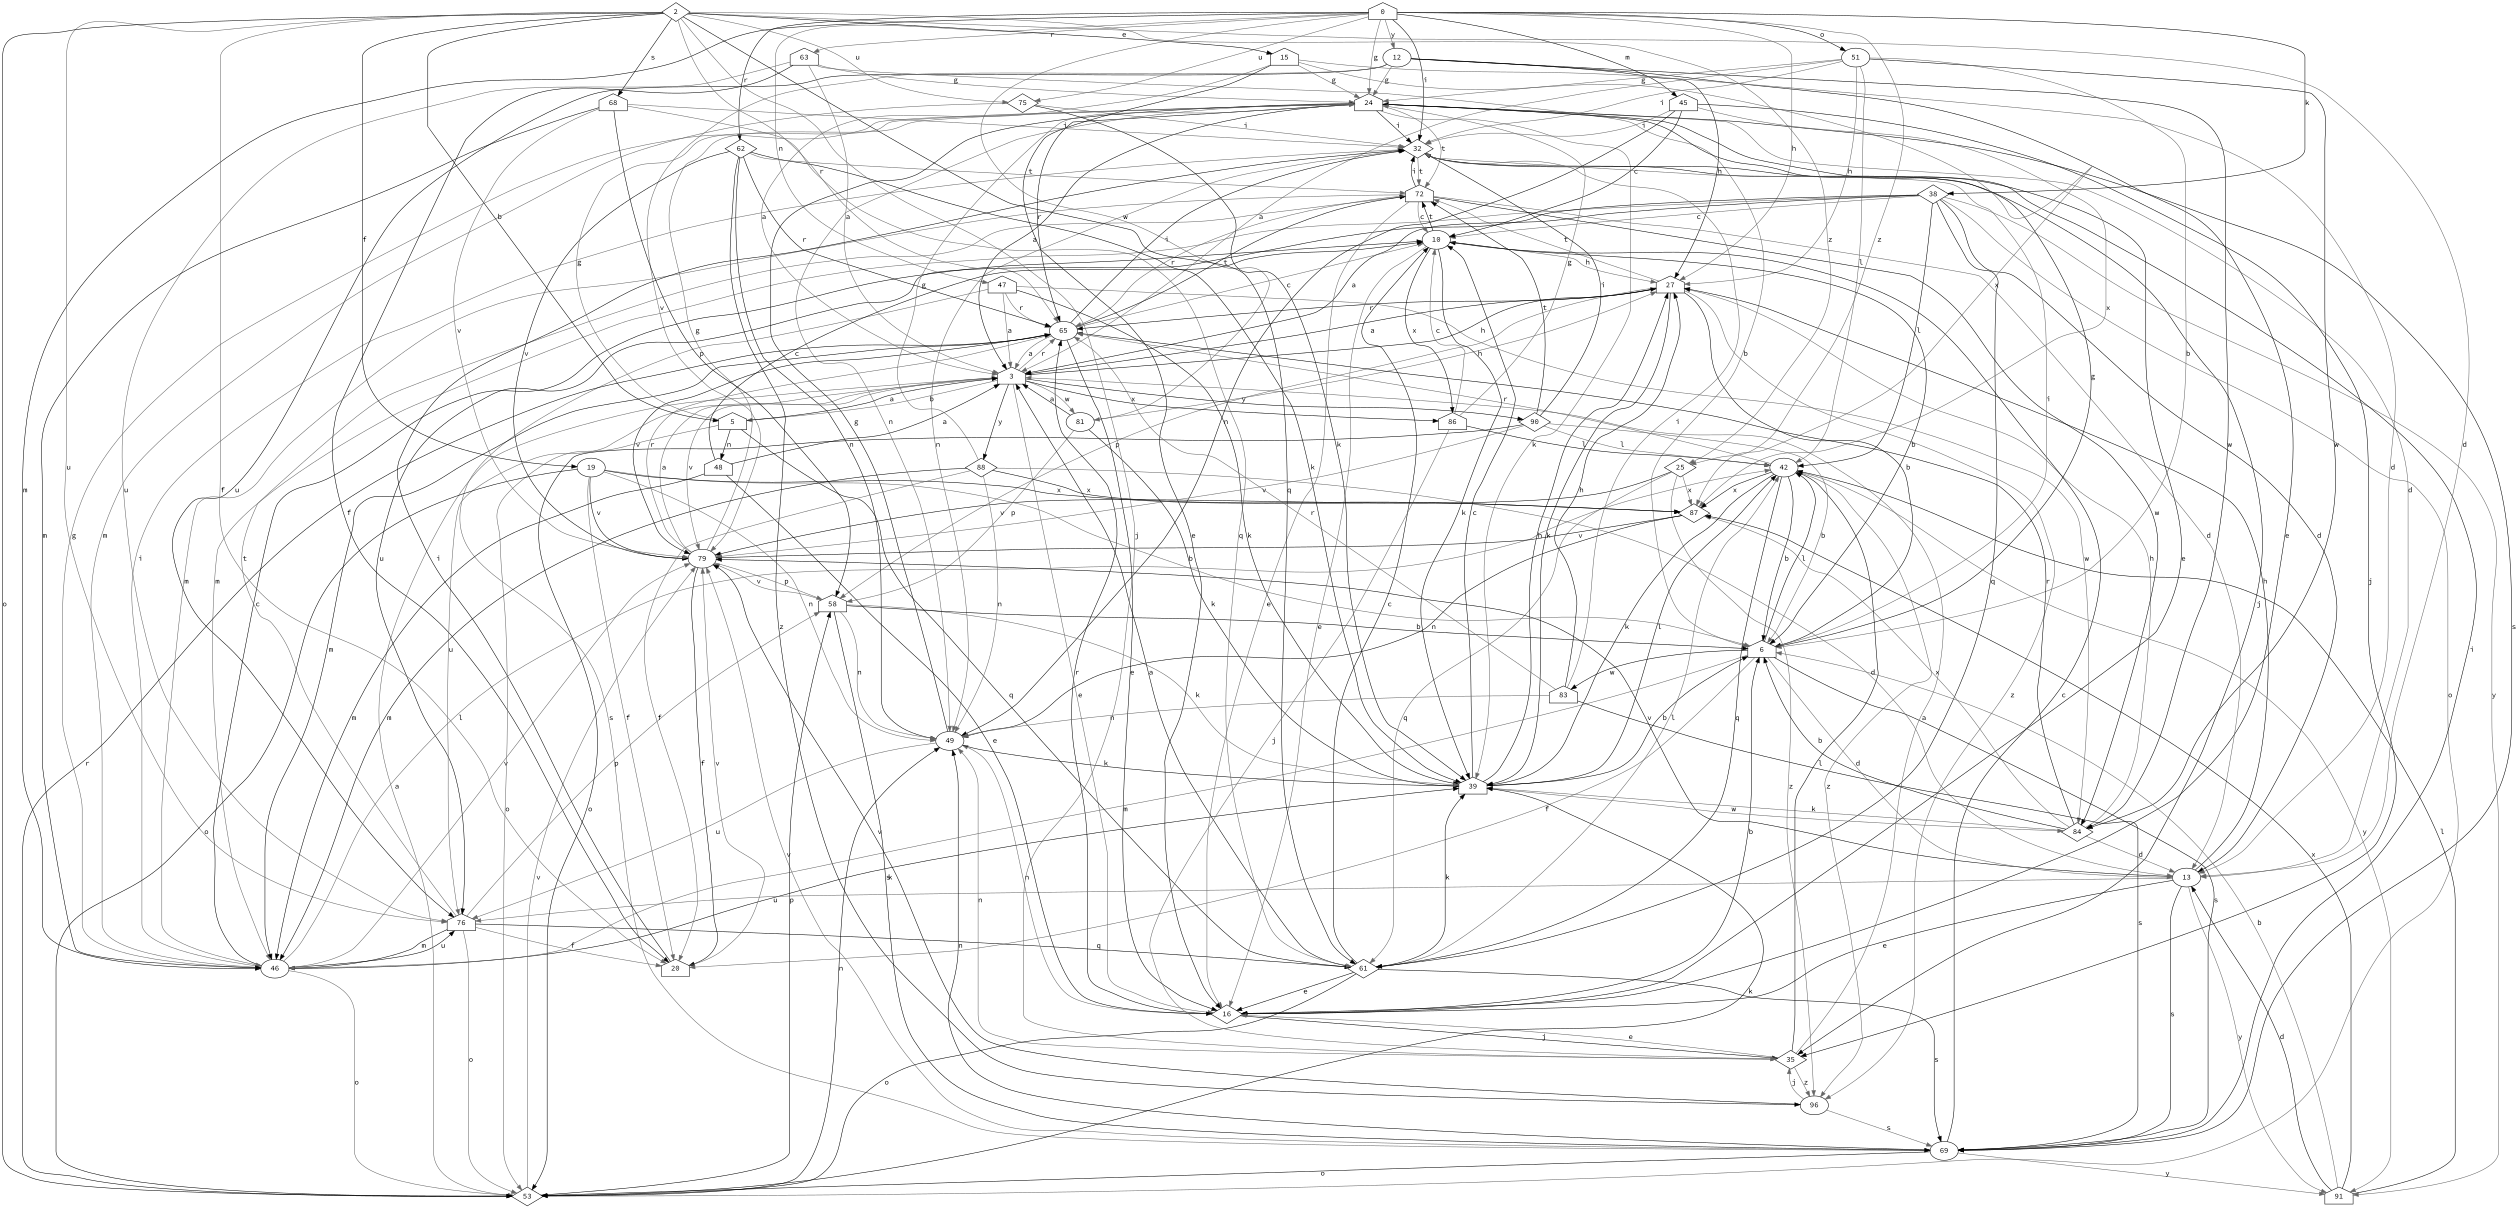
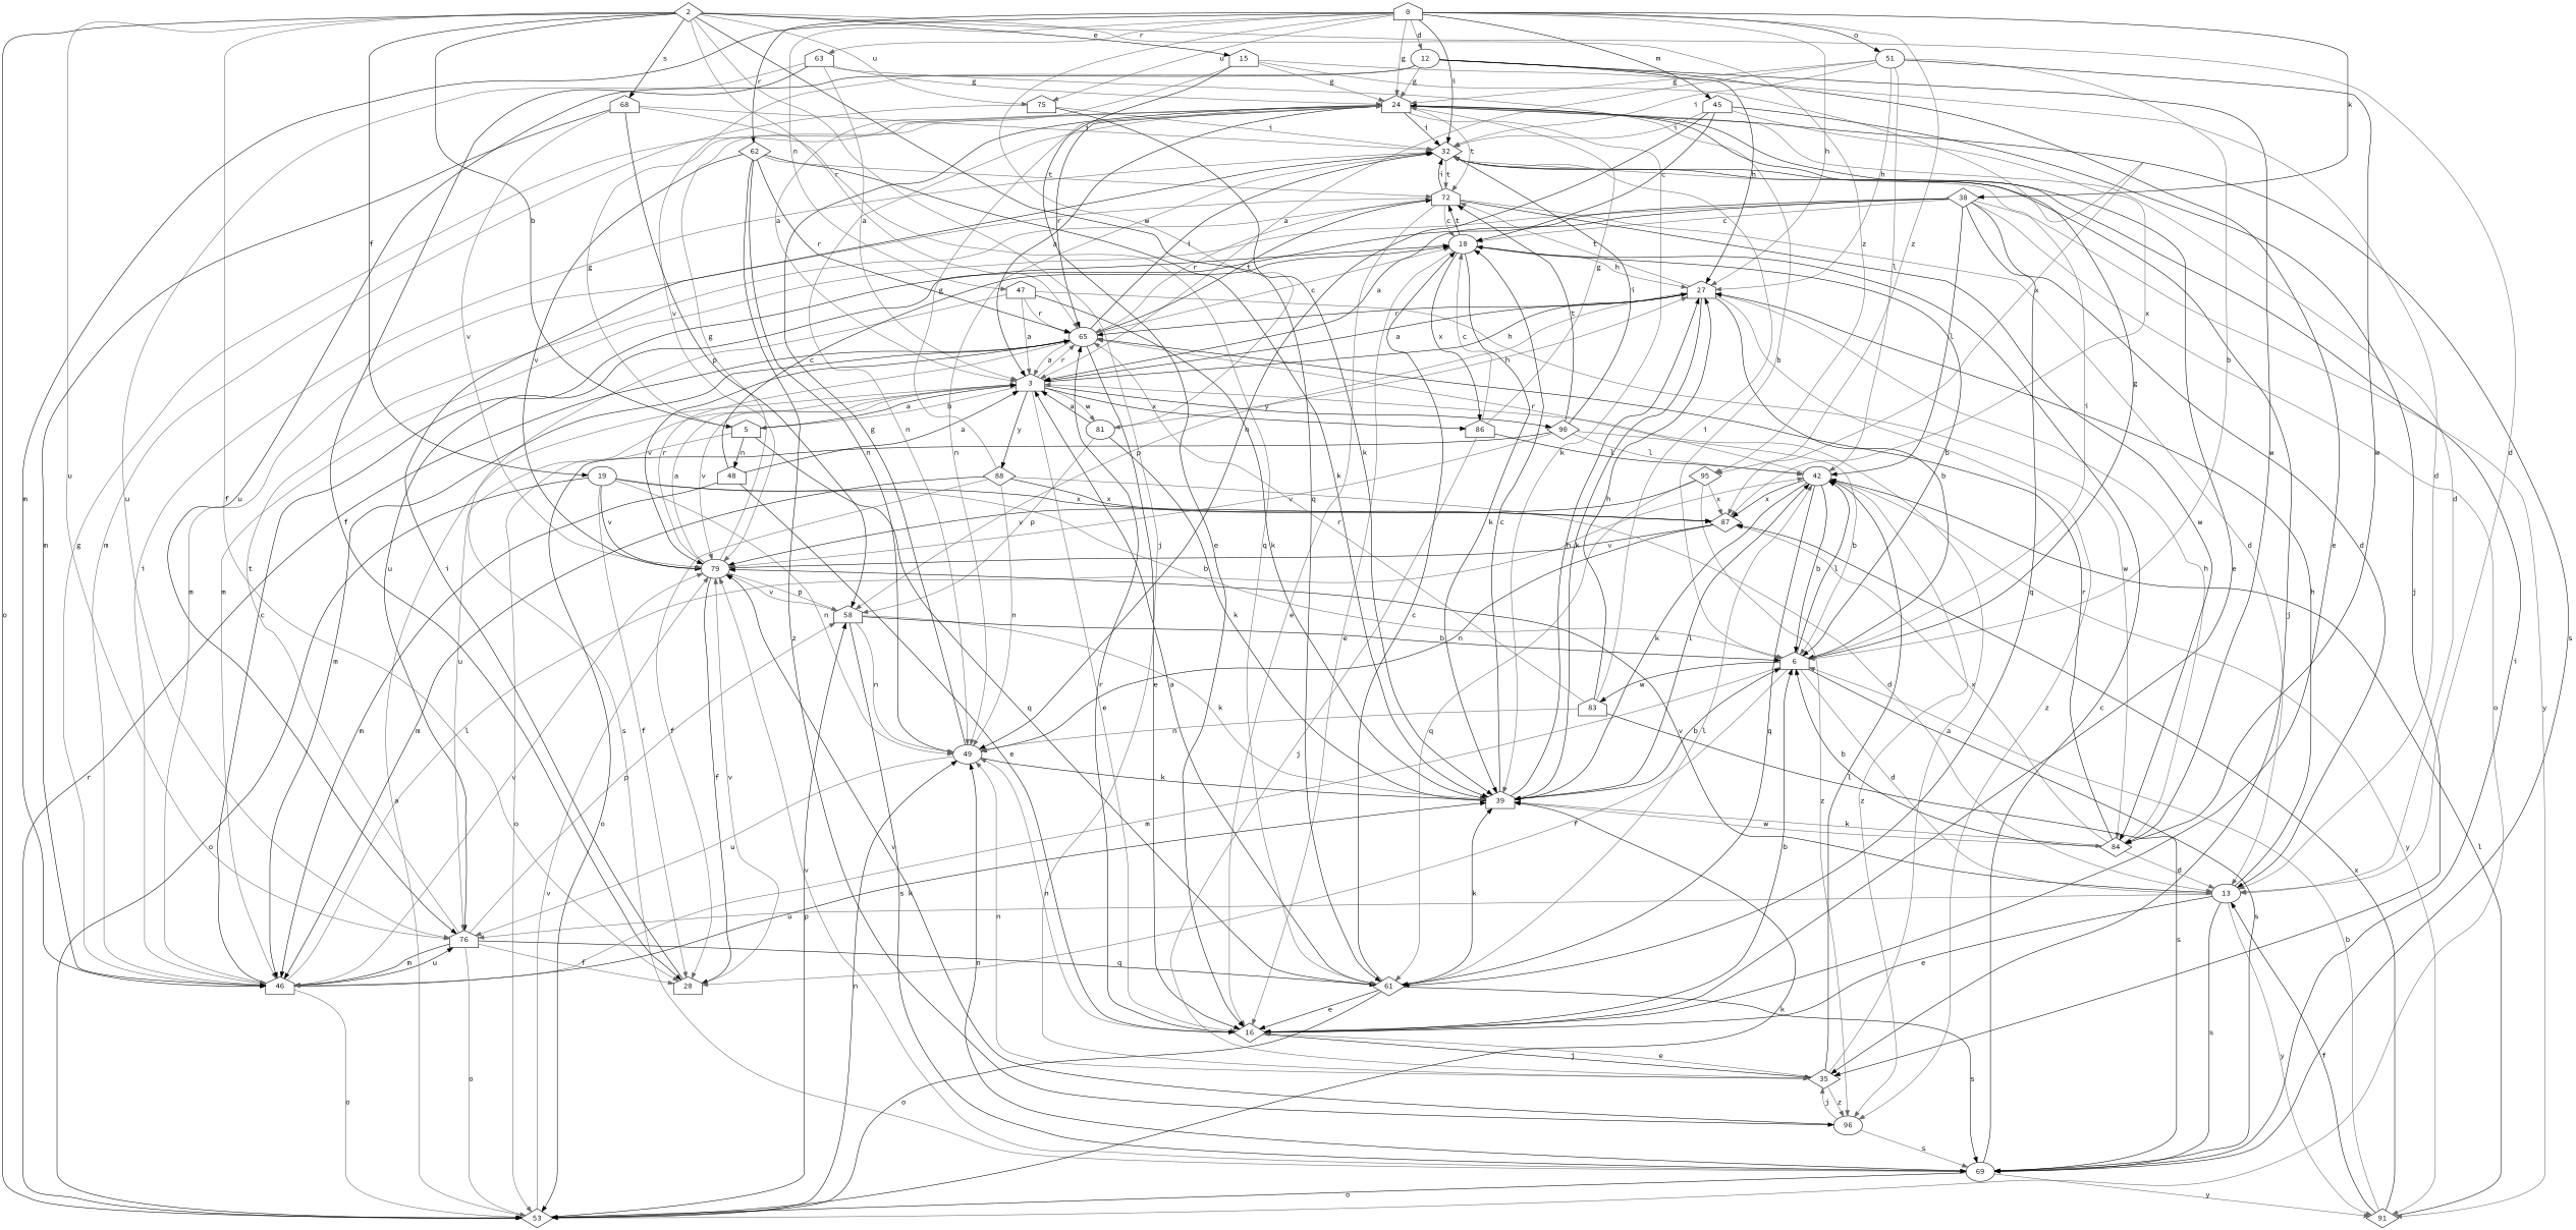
  strict digraph {
    fontname="Source Code Pro"
    node [fontname="Source Code Pro" shape=house]
    edge [color=gray40 fontname="Source Code Pro"]
    12 [shape=ellipse]
    0
    24
    27
    32 [shape=diamond]
    38 [shape=diamond]
    45
-   46 [shape=ellipse]
+   46
    47
    51 [shape=ellipse]
    62 [shape=diamond]
    63
-   75 [shape=diamond]
+   75
    81 [shape=ellipse]
-   95 [shape=diamond label=25]
+   95 [shape=diamond]
    76
    16 [shape=diamond]
    79 [shape=ellipse]
    84 [shape=diamond]
    13 [shape=ellipse]
    65 [shape=ellipse]
    3
    69 [shape=ellipse]
    39
    72
    49 [shape=ellipse]
    6
    58
    96 [shape=ellipse]
    35 [shape=diamond]
    53 [shape=diamond]
    61 [shape=diamond]
    42 [shape=ellipse]
    10 [shape=ellipse]
-   91
+   91 [shape=diamond]
    87 [shape=diamond]
    20
    2 [shape=diamond]
    5
    15
    19 [shape=ellipse]
    68
    48
    86
    88 [shape=diamond]
    90 [shape=diamond]
    83
    12 -> 24 [label=g]
    12 -> 27 [color=black label=h]
    12 -> 76 [color=black label=u]
    12 -> 16 [color=black label=e]
    12 -> 79 [label=v]
    12 -> 84 [color=black label=w]
-   0 -> 12 [label=y]
+   0 -> 12 [label=d]
    0 -> 24 [label=g]
    0 -> 27 [label=h]
    0 -> 32 [color=black label=i]
    0 -> 38 [color=black label=k]
    0 -> 45 [color=black label=m]
    0 -> 46 [color=black label=m]
    0 -> 47 [label=n]
    0 -> 51 [color=black label=o]
    0 -> 62 [color=black label=r]
    0 -> 63 [label=r]
    0 -> 75 [label=u]
    0 -> 81 [label=w]
    0 -> 95 [label=z]
    24 -> 32 [color=black label=i]
    24 -> 16 [color=black label=e]
    24 -> 13 [label=d]
    24 -> 65 [color=black label=r]
    24 -> 3 [color=black label=a]
    24 -> 69 [color=black label=s]
    24 -> 39 [label=k]
    24 -> 72 [label=t]
    24 -> 49 [label=n]
    27 -> 65 [color=black label=r]
    27 -> 3 [color=black label=a]
    27 -> 39 [color=black label=k]
    27 -> 72 [label=t]
    27 -> 6 [color=black label=b]
    27 -> 58 [label=p]
    27 -> 96 [label=z]
    32 -> 72 [label=t]
    32 -> 49 [label=n]
    32 -> 35 [color=black label=j]
    38 -> 46 [label=m]
    38 -> 76 [color=black label=u]
    38 -> 13 [color=black label=d]
    38 -> 3 [color=black label=a]
    38 -> 53 [label=o]
    38 -> 61 [color=black label=q]
    38 -> 42 [color=black label=l]
    38 -> 10 [label=c]
    38 -> 91 [label=y]
    45 -> 32 [label=i]
    45 -> 49 [color=black label=n]
    45 -> 35 [color=black label=j]
    45 -> 10 [color=black label=c]
    45 -> 87 [label=x]
    46 -> 24 [label=g]
    46 -> 32 [label=i]
    46 -> 76 [color=black label=u]
    46 -> 79 [label=v]
    46 -> 39 [color=black label=k]
    46 -> 53 [label=o]
    46 -> 42 [label=l]
    46 -> 10 [color=black label=c]
    47 -> 84 [label=w]
    47 -> 65 [label=r]
    47 -> 3 [label=a]
    47 -> 69 [label=s]
    47 -> 39 [color=black label=k]
    51 -> 24 [label=g]
    51 -> 27 [label=h]
    51 -> 32 [label=i]
    51 -> 84 [color=black label=w]
    51 -> 3 [label=a]
    51 -> 6 [label=b]
    51 -> 42 [label=l]
    62 -> 79 [color=black label=v]
    62 -> 65 [color=black label=r]
    62 -> 39 [color=black label=k]
    62 -> 72 [label=t]
    62 -> 49 [color=black label=n]
    62 -> 96 [color=black label=z]
    63 -> 24 [label=g]
    63 -> 76 [label=u]
    63 -> 3 [label=a]
    63 -> 6 [label=b]
    63 -> 20 [color=black label=f]
    75 -> 32 [label=i]
    75 -> 46 [label=m]
    75 -> 39 [color=black label=k]
    81 -> 27 [label=h]
    81 -> 3 [color=black label=a]
    81 -> 39 [color=black label=k]
    81 -> 58 [label=p]
    95 -> 79 [color=black label=v]
    95 -> 96 [label=z]
    95 -> 61 [label=q]
    95 -> 87 [label=x]
    76 -> 46 [color=black label=m]
    76 -> 72 [label=t]
    76 -> 58 [label=p]
    76 -> 53 [label=o]
    76 -> 61 [color=black label=q]
    76 -> 20 [label=f]
    16 -> 65 [color=black label=r]
    16 -> 49 [label=n]
    16 -> 6 [color=black label=b]
    16 -> 35 [color=black label=j]
    79 -> 24 [label=g]
    79 -> 65 [label=r]
    79 -> 3 [label=a]
    79 -> 58 [label=p]
    79 -> 20 [color=black label=f]
    84 -> 27 [label=h]
    84 -> 13 [label=d]
    84 -> 65 [color=black label=r]
    84 -> 39 [label=k]
    84 -> 6 [color=black label=b]
    84 -> 87 [label=x]
    13 -> 27 [color=black label=h]
    13 -> 76 [label=u]
    13 -> 16 [color=black label=e]
    13 -> 79 [color=black label=v]
    13 -> 69 [color=black label=s]
    13 -> 91 [label=y]
    65 -> 32 [color=black label=i]
    65 -> 46 [color=black label=m]
    65 -> 16 [color=black label=e]
    65 -> 79 [color=black label=v]
    65 -> 3 [label=a]
    65 -> 72 [color=black label=t]
    65 -> 10 [label=c]
    3 -> 27 [color=black label=h]
    3 -> 81 [label=w]
    3 -> 76 [label=u]
    3 -> 16 [label=e]
    3 -> 79 [label=v]
    3 -> 65 [label=r]
    3 -> 5 [label=b]
    3 -> 86 [color=black label=x]
    3 -> 88 [color=black label=y]
    3 -> 90 [color=black label=y]
    69 -> 32 [color=black label=i]
    69 -> 79 [label=v]
    69 -> 49 [color=black label=n]
    69 -> 53 [color=black label=o]
    69 -> 10 [color=black label=c]
    69 -> 91 [label=y]
    39 -> 27 [color=black label=h]
    39 -> 84 [label=w]
    39 -> 6 [color=black label=b]
    39 -> 42 [color=black label=l]
    39 -> 10 [color=black label=c]
    72 -> 32 [color=black label=i]
    72 -> 46 [label=m]
    72 -> 16 [label=e]
    72 -> 84 [color=black label=w]
    72 -> 13 [label=d]
    72 -> 65 [label=r]
    72 -> 10 [label=c]
    49 -> 24 [color=black label=g]
    49 -> 76 [label=u]
    49 -> 39 [color=black label=k]
    6 -> 24 [color=black label=g]
    6 -> 32 [label=i]
    6 -> 46 [label=m]
    6 -> 13 [label=d]
    6 -> 69 [color=black label=s]
    6 -> 42 [color=black label=l]
    6 -> 20 [label=f]
    6 -> 83 [color=black label=w]
    58 -> 79 [label=v]
    58 -> 69 [color=black label=s]
    58 -> 39 [label=k]
    58 -> 49 [label=n]
    58 -> 6 [color=black label=b]
    96 -> 79 [color=black label=v]
    96 -> 69 [label=s]
    96 -> 35 [label=j]
    35 -> 16 [label=e]
    35 -> 3 [label=a]
    35 -> 49 [label=n]
    35 -> 96 [label=z]
    35 -> 42 [color=black label=l]
    53 -> 79 [label=v]
    53 -> 65 [color=black label=r]
    53 -> 3 [label=a]
    53 -> 39 [color=black label=k]
    53 -> 49 [color=black label=n]
    53 -> 58 [color=black label=p]
    61 -> 16 [color=black label=e]
    61 -> 3 [color=black label=a]
    61 -> 69 [color=black label=s]
    61 -> 39 [color=black label=k]
    61 -> 53 [color=black label=o]
    61 -> 42 [label=l]
    61 -> 10 [color=black label=c]
    42 -> 65 [label=r]
    42 -> 39 [color=black label=k]
    42 -> 6 [color=black label=b]
    42 -> 96 [label=z]
    42 -> 61 [color=black label=q]
    42 -> 91 [label=y]
    42 -> 87 [color=black label=x]
    10 -> 27 [label=h]
    10 -> 16 [label=e]
    10 -> 39 [color=black label=k]
    10 -> 72 [color=black label=t]
    10 -> 6 [color=black label=b]
    10 -> 86 [color=black label=x]
-   91 -> 13 [color=black label=d]
+   91 -> 13 [color=black label=f]
    91 -> 6 [label=b]
    91 -> 42 [color=black label=l]
    91 -> 87 [color=black label=x]
    87 -> 79 [color=black label=v]
    87 -> 49 [color=black label=n]
    20 -> 32 [color=black label=i]
    20 -> 79 [label=v]
    2 -> 75 [label=u]
    2 -> 95 [label=z]
    2 -> 76 [label=u]
    2 -> 13 [label=d]
    2 -> 65 [label=r]
    2 -> 35 [label=j]
    2 -> 53 [color=black label=o]
    2 -> 61 [color=black label=q]
    2 -> 20 [label=f]
    2 -> 5 [color=black label=b]
    2 -> 15 [color=black label=e]
    2 -> 19 [color=black label=f]
    2 -> 68 [color=black label=s]
    5 -> 24 [label=g]
    5 -> 3 [color=black label=a]
    5 -> 53 [label=o]
    5 -> 61 [color=black label=q]
    5 -> 48 [color=black label=n]
    15 -> 24 [label=g]
    15 -> 16 [color=black label=e]
    15 -> 13 [label=d]
    15 -> 3 [label=a]
    15 -> 87 [label=x]
    19 -> 79 [color=black label=v]
    19 -> 49 [label=n]
    19 -> 6 [label=b]
    19 -> 53 [color=black label=o]
    19 -> 87 [color=black label=x]
    19 -> 20 [label=f]
    68 -> 32 [label=i]
    68 -> 46 [color=black label=m]
    68 -> 79 [label=v]
    68 -> 58 [color=black label=p]
    68 -> 61 [label=q]
    48 -> 46 [color=black label=m]
    48 -> 16 [color=black label=e]
    48 -> 3 [color=black label=a]
    48 -> 10 [color=black label=c]
    86 -> 24 [label=g]
    86 -> 35 [label=j]
    86 -> 42 [color=black label=l]
    86 -> 10 [label=c]
    88 -> 24 [label=g]
    88 -> 46 [color=black label=m]
    88 -> 13 [label=d]
    88 -> 49 [label=n]
    88 -> 87 [color=black label=x]
    88 -> 20 [label=f]
    90 -> 32 [color=black label=i]
    90 -> 79 [label=v]
    90 -> 72 [color=black label=t]
    90 -> 6 [label=b]
    90 -> 53 [color=black label=o]
    90 -> 42 [label=l]
    83 -> 27 [color=black label=h]
    83 -> 32 [label=i]
    83 -> 65 [label=r]
    83 -> 69 [color=black label=s]
    83 -> 49 [label=n]
  }
